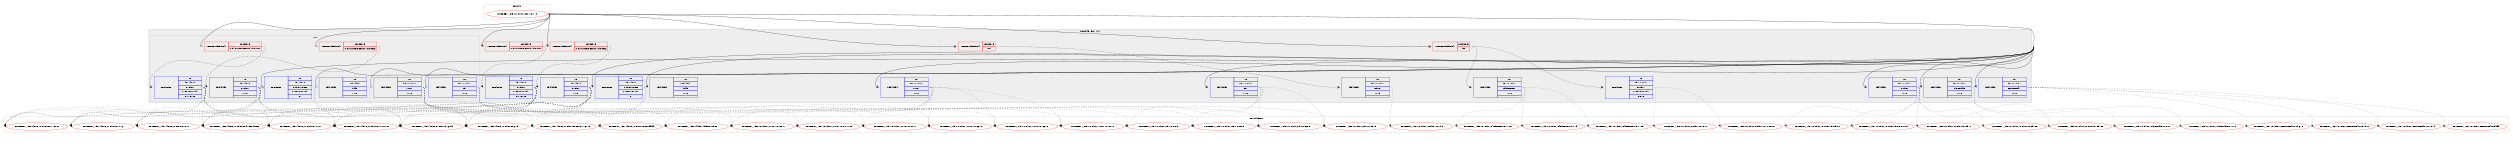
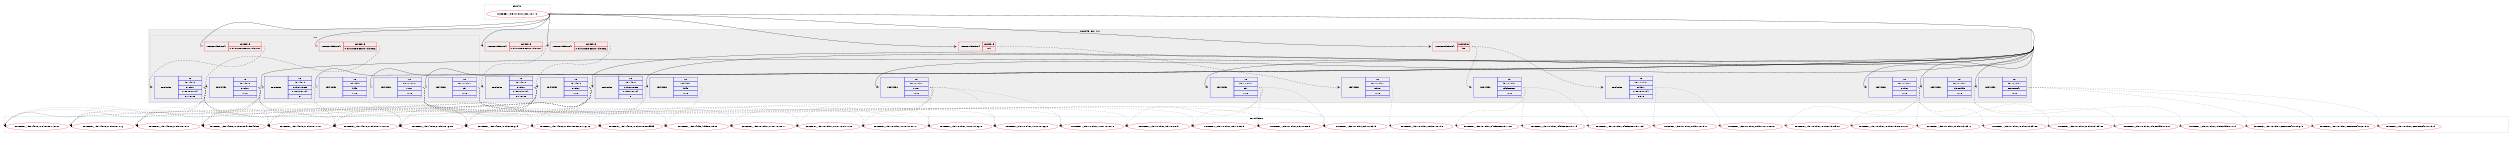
  digraph {
    compound=true
    concentrate=true
    fontname="DejaVu Sans Mono"
    fontsize=10
    newrank=true
    rankdir=TB
    ranksep=1.5
    node [color=red fontname="DejaVu Sans Mono" fontsize=10]
    edge [arrowhead=vee fontname="DejaVu Sans Mono" headport=w style=dotted tailport=e weight=100]
    n1 [label="portage://dev-python/h5py-2.7.1" width=4]
    n2 [color=blue label=<<TABLE BORDER="0" CELLBORDER="1" CELLSPACING="0" CELLPADDING="4" WIDTH="220"><TR><TD ROWSPAN="6" CELLPADDING="30">pack_dep</TD></TR><TR><TD WIDTH="110">no</TD></TR><TR><TD>dev-python</TD></TR><TR><TD>alabaster</TD></TR><TR><TD>none</TD></TR><TR><TD></TD></TR></TABLE>> shape=none]
    n3 [color=blue label=<<TABLE BORDER="0" CELLBORDER="1" CELLSPACING="0" CELLPADDING="4" WIDTH="220"><TR><TD ROWSPAN="6" CELLPADDING="30">pack_dep</TD></TR><TR><TD WIDTH="110">no</TD></TR><TR><TD>dev-python</TD></TR><TR><TD>sphinx</TD></TR><TR><TD>greaterequal</TD></TR><TR><TD>1.3.1</TD></TR></TABLE>> shape=none]
    n4 [label=<<TABLE BORDER="0" CELLBORDER="1" CELLSPACING="0" CELLPADDING="4"><TR><TD ROWSPAN="3" CELLPADDING="10">use_conditional</TD></TR><TR><TD>positive</TD></TR><TR><TD>doc</TD></TR></TABLE>> shape=none]
    n5 [color=blue label=<<TABLE BORDER="0" CELLBORDER="1" CELLSPACING="0" CELLPADDING="4" WIDTH="220"><TR><TD ROWSPAN="6" CELLPADDING="30">pack_dep</TD></TR><TR><TD WIDTH="110">no</TD></TR><TR><TD>dev-python</TD></TR><TR><TD>mpi4py</TD></TR><TR><TD>none</TD></TR><TR><TD></TD></TR></TABLE>> shape=none]
    n6 [label=<<TABLE BORDER="0" CELLBORDER="1" CELLSPACING="0" CELLPADDING="4"><TR><TD ROWSPAN="3" CELLPADDING="10">use_conditional</TD></TR><TR><TD>positive</TD></TR><TR><TD>mpi</TD></TR></TABLE>> shape=none]
    n7 [color=blue label=<<TABLE BORDER="0" CELLBORDER="1" CELLSPACING="0" CELLPADDING="4" WIDTH="220"><TR><TD ROWSPAN="6" CELLPADDING="30">pack_dep</TD></TR><TR><TD WIDTH="110">no</TD></TR><TR><TD>dev-lang</TD></TR><TR><TD>python</TD></TR><TR><TD>greaterequal</TD></TR><TR><TD>2.7.5-r2</TD></TR></TABLE>> shape=none]
    n8 [label=<<TABLE BORDER="0" CELLBORDER="1" CELLSPACING="0" CELLPADDING="4"><TR><TD ROWSPAN="3" CELLPADDING="10">use_conditional</TD></TR><TR><TD>positive</TD></TR><TR><TD>python_targets_python2_7</TD></TR></TABLE>> shape=none]
    n9 [color=blue label=<<TABLE BORDER="0" CELLBORDER="1" CELLSPACING="0" CELLPADDING="4" WIDTH="220"><TR><TD ROWSPAN="6" CELLPADDING="30">pack_dep</TD></TR><TR><TD WIDTH="110">no</TD></TR><TR><TD>dev-lang</TD></TR><TR><TD>python</TD></TR><TR><TD>none</TD></TR><TR><TD></TD></TR></TABLE>> shape=none]
    n10 [label=<<TABLE BORDER="0" CELLBORDER="1" CELLSPACING="0" CELLPADDING="4"><TR><TD ROWSPAN="3" CELLPADDING="10">use_conditional</TD></TR><TR><TD>positive</TD></TR><TR><TD>python_targets_python3_6</TD></TR></TABLE>> shape=none]
    n11 [color=blue label=<<TABLE BORDER="0" CELLBORDER="1" CELLSPACING="0" CELLPADDING="4" WIDTH="220"><TR><TD ROWSPAN="6" CELLPADDING="30">pack_dep</TD></TR><TR><TD WIDTH="110">no</TD></TR><TR><TD>dev-lang</TD></TR><TR><TD>python-exec</TD></TR><TR><TD>greaterequal</TD></TR><TR><TD>2</TD></TR></TABLE>> shape=none]
    n12 [color=blue label=<<TABLE BORDER="0" CELLBORDER="1" CELLSPACING="0" CELLPADDING="4" WIDTH="220"><TR><TD ROWSPAN="6" CELLPADDING="30">pack_dep</TD></TR><TR><TD WIDTH="110">no</TD></TR><TR><TD>dev-python</TD></TR><TR><TD>cython</TD></TR><TR><TD>none</TD></TR><TR><TD></TD></TR></TABLE>> shape=none]
    n13 [color=blue label=<<TABLE BORDER="0" CELLBORDER="1" CELLSPACING="0" CELLPADDING="4" WIDTH="220"><TR><TD ROWSPAN="6" CELLPADDING="30">pack_dep</TD></TR><TR><TD WIDTH="110">no</TD></TR><TR><TD>dev-python</TD></TR><TR><TD>numpy</TD></TR><TR><TD>none</TD></TR><TR><TD></TD></TR></TABLE>> shape=none]
    n14 [color=blue label=<<TABLE BORDER="0" CELLBORDER="1" CELLSPACING="0" CELLPADDING="4" WIDTH="220"><TR><TD ROWSPAN="6" CELLPADDING="30">pack_dep</TD></TR><TR><TD WIDTH="110">no</TD></TR><TR><TD>dev-python</TD></TR><TR><TD>pkgconfig</TD></TR><TR><TD>none</TD></TR><TR><TD></TD></TR></TABLE>> shape=none]
    n15 [color=blue label=<<TABLE BORDER="0" CELLBORDER="1" CELLSPACING="0" CELLPADDING="4" WIDTH="220"><TR><TD ROWSPAN="6" CELLPADDING="30">pack_dep</TD></TR><TR><TD WIDTH="110">no</TD></TR><TR><TD>dev-python</TD></TR><TR><TD>setuptools</TD></TR><TR><TD>none</TD></TR><TR><TD></TD></TR></TABLE>> shape=none]
    n16 [color=blue label=<<TABLE BORDER="0" CELLBORDER="1" CELLSPACING="0" CELLPADDING="4" WIDTH="220"><TR><TD ROWSPAN="6" CELLPADDING="30">pack_dep</TD></TR><TR><TD WIDTH="110">no</TD></TR><TR><TD>dev-python</TD></TR><TR><TD>six</TD></TR><TR><TD>none</TD></TR><TR><TD></TD></TR></TABLE>> shape=none]
    n17 [color=blue label=<<TABLE BORDER="0" CELLBORDER="1" CELLSPACING="0" CELLPADDING="4" WIDTH="220"><TR><TD ROWSPAN="6" CELLPADDING="30">pack_dep</TD></TR><TR><TD WIDTH="110">no</TD></TR><TR><TD>sci-libs</TD></TR><TR><TD>hdf5</TD></TR><TR><TD>none</TD></TR><TR><TD></TD></TR></TABLE>> shape=none]
    n18 [color=blue label=<<TABLE BORDER="0" CELLBORDER="1" CELLSPACING="0" CELLPADDING="4" WIDTH="220"><TR><TD ROWSPAN="6" CELLPADDING="30">pack_dep</TD></TR><TR><TD WIDTH="110">no</TD></TR><TR><TD>dev-lang</TD></TR><TR><TD>python</TD></TR><TR><TD>greaterequal</TD></TR><TR><TD>2.7.5-r2</TD></TR></TABLE>> shape=none]
    n19 [label=<<TABLE BORDER="0" CELLBORDER="1" CELLSPACING="0" CELLPADDING="4"><TR><TD ROWSPAN="3" CELLPADDING="10">use_conditional</TD></TR><TR><TD>positive</TD></TR><TR><TD>python_targets_python2_7</TD></TR></TABLE>> shape=none]
    n20 [color=blue label=<<TABLE BORDER="0" CELLBORDER="1" CELLSPACING="0" CELLPADDING="4" WIDTH="220"><TR><TD ROWSPAN="6" CELLPADDING="30">pack_dep</TD></TR><TR><TD WIDTH="110">no</TD></TR><TR><TD>dev-lang</TD></TR><TR><TD>python</TD></TR><TR><TD>none</TD></TR><TR><TD></TD></TR></TABLE>> shape=none]
    n21 [label=<<TABLE BORDER="0" CELLBORDER="1" CELLSPACING="0" CELLPADDING="4"><TR><TD ROWSPAN="3" CELLPADDING="10">use_conditional</TD></TR><TR><TD>positive</TD></TR><TR><TD>python_targets_python3_6</TD></TR></TABLE>> shape=none]
    n22 [color=blue label=<<TABLE BORDER="0" CELLBORDER="1" CELLSPACING="0" CELLPADDING="4" WIDTH="220"><TR><TD ROWSPAN="6" CELLPADDING="30">pack_dep</TD></TR><TR><TD WIDTH="110">no</TD></TR><TR><TD>dev-lang</TD></TR><TR><TD>python-exec</TD></TR><TR><TD>greaterequal</TD></TR><TR><TD>2</TD></TR></TABLE>> shape=none]
    n23 [color=blue label=<<TABLE BORDER="0" CELLBORDER="1" CELLSPACING="0" CELLPADDING="4" WIDTH="220"><TR><TD ROWSPAN="6" CELLPADDING="30">pack_dep</TD></TR><TR><TD WIDTH="110">no</TD></TR><TR><TD>dev-python</TD></TR><TR><TD>numpy</TD></TR><TR><TD>none</TD></TR><TR><TD></TD></TR></TABLE>> shape=none]
    n24 [color=blue label=<<TABLE BORDER="0" CELLBORDER="1" CELLSPACING="0" CELLPADDING="4" WIDTH="220"><TR><TD ROWSPAN="6" CELLPADDING="30">pack_dep</TD></TR><TR><TD WIDTH="110">no</TD></TR><TR><TD>dev-python</TD></TR><TR><TD>six</TD></TR><TR><TD>none</TD></TR><TR><TD></TD></TR></TABLE>> shape=none]
    n25 [color=blue label=<<TABLE BORDER="0" CELLBORDER="1" CELLSPACING="0" CELLPADDING="4" WIDTH="220"><TR><TD ROWSPAN="6" CELLPADDING="30">pack_dep</TD></TR><TR><TD WIDTH="110">no</TD></TR><TR><TD>sci-libs</TD></TR><TR><TD>hdf5</TD></TR><TR><TD>none</TD></TR><TR><TD></TD></TR></TABLE>> shape=none]
    n26 [label="portage://dev-python/sphinx-2.0.1" width=4]
    n27 [label="portage://dev-python/sphinx-1.7.5-r1" width=4]
    n28 [label="portage://dev-python/alabaster-0.7.9" width=4]
    n29 [label="portage://dev-python/alabaster-0.7.11" width=4]
    n30 [label="portage://dev-python/alabaster-0.7.10" width=4]
    n31 [label="portage://dev-python/mpi4py-3.0.2" width=4]
    n32 [label="portage://dev-lang/python-3.9.0_alpha2" width=4]
    n33 [label="portage://dev-lang/python-3.8.1" width=4]
    n34 [label="portage://dev-lang/python-3.7.6" width=4]
    n35 [label="portage://dev-lang/python-3.7.5-r1" width=4]
    n36 [label="portage://dev-lang/python-3.6.9" width=4]
    n37 [label="portage://dev-lang/python-3.6.10" width=4]
    n38 [label="portage://dev-lang/python-2.7.17-r1" width=4]
    n39 [label="portage://dev-lang/python-2.7.17" width=4]
    n40 [label="portage://dev-lang/python-exec-9999" width=4]
    n41 [label="portage://dev-lang/python-exec-2.4.6-r1" width=4]
    n42 [label="portage://dev-python/cython-0.29.4" width=4]
    n43 [label="portage://dev-python/cython-0.22.14-r1" width=4]
    n44 [label="portage://dev-python/cython-0.29.14" width=4]
    n45 [label="portage://dev-python/cython-0.29.13" width=4]
    n46 [label="portage://dev-python/cython-0.29.12" width=4]
    n47 [label="portage://dev-python/numpy-1.17.4-r1" width=4]
    n48 [label="portage://dev-python/numpy-1.17.4" width=4]
    n49 [label="portage://dev-python/numpy-1.16.5" width=4]
    n50 [label="portage://dev-python/numpy-1.16.1" width=4]
    n51 [label="portage://dev-python/numpy-1.15.4" width=4]
    n52 [label="portage://dev-python/numpy-1.14.5" width=4]
    n53 [label="portage://dev-python/pkgconfig-1.4.0" width=4]
    n54 [label="portage://dev-python/pkgconfig-1.2.2" width=4]
-   n55 [label="portage://dev-python/setuptools-9999" width=4]
    n56 [label="portage://dev-python/setuptools-44.0.0" width=4]
    n57 [label="portage://dev-python/setuptools-42.0.2" width=4]
    n58 [label="portage://dev-python/setuptools-40.6.3" width=4]
    n59 [label="portage://dev-python/six-1.13.0" width=4]
    n60 [label="portage://dev-python/six-1.12.0" width=4]
    n61 [label="portage://dev-python/six-1.11.0" width=4]
    n62 [label="portage://dev-python/six-1.10.0" width=4]
    n63 [label="portage://dev-libs/hdf5-1.10.5" width=4]
    subgraph cluster_1 {
      color=gray
      label=<<i>ebuild</i>>
      n1
    }
    subgraph cluster_2 {
      color=gray
      label=<<i>dependencies</i>>
      subgraph cluster_3 {
        color=gray
        fillcolor="#eeeeee"
        label=<<i>compile</i>>
        style=filled
        subgraph sub_4 {
          color=gray
          fillcolor="#eeeeee"
          label=<<i>compile</i>>
          style=filled
          n4
          subgraph sub_5 {
            color=gray
            fillcolor="#eeeeee"
            label=<<i>compile</i>>
            style=filled
            n2
          }
          subgraph sub_6 {
            color=gray
            fillcolor="#eeeeee"
            label=<<i>compile</i>>
            style=filled
            n3
          }
        }
        subgraph sub_7 {
          color=gray
          fillcolor="#eeeeee"
          label=<<i>compile</i>>
          style=filled
          n6
          subgraph sub_8 {
            color=gray
            fillcolor="#eeeeee"
            label=<<i>compile</i>>
            style=filled
            n5
          }
        }
        subgraph sub_9 {
          color=gray
          fillcolor="#eeeeee"
          label=<<i>compile</i>>
          style=filled
          n8
          subgraph sub_10 {
            color=gray
            fillcolor="#eeeeee"
            label=<<i>compile</i>>
            style=filled
            n7
          }
        }
        subgraph sub_11 {
          color=gray
          fillcolor="#eeeeee"
          label=<<i>compile</i>>
          style=filled
          n10
          subgraph sub_12 {
            color=gray
            fillcolor="#eeeeee"
            label=<<i>compile</i>>
            style=filled
            n9
          }
        }
        subgraph sub_13 {
          color=gray
          fillcolor="#eeeeee"
          label=<<i>compile</i>>
          style=filled
          n11
        }
        subgraph sub_14 {
          color=gray
          fillcolor="#eeeeee"
          label=<<i>compile</i>>
          style=filled
          n12
        }
        subgraph sub_15 {
          color=gray
          fillcolor="#eeeeee"
          label=<<i>compile</i>>
          style=filled
          n13
        }
        subgraph sub_16 {
          color=gray
          fillcolor="#eeeeee"
          label=<<i>compile</i>>
          style=filled
          n14
        }
        subgraph sub_17 {
          color=gray
          fillcolor="#eeeeee"
          label=<<i>compile</i>>
          style=filled
          n15
        }
        subgraph sub_18 {
          color=gray
          fillcolor="#eeeeee"
          label=<<i>compile</i>>
          style=filled
          n16
        }
        subgraph sub_19 {
          color=gray
          fillcolor="#eeeeee"
          label=<<i>compile</i>>
          style=filled
          n17
        }
      }
      subgraph cluster_20 {
        color=gray
        fillcolor="#eeeeee"
        label=<<i>compile and run</i>>
        style=filled
      }
      subgraph cluster_21 {
        color=gray
        fillcolor="#eeeeee"
        label=<<i>run</i>>
        style=filled
        subgraph sub_22 {
          color=gray
          fillcolor="#eeeeee"
          label=<<i>run</i>>
          style=filled
          n19
          subgraph sub_23 {
            color=gray
            fillcolor="#eeeeee"
            label=<<i>run</i>>
            style=filled
            n18
          }
        }
        subgraph sub_24 {
          color=gray
          fillcolor="#eeeeee"
          label=<<i>run</i>>
          style=filled
          n21
          subgraph sub_25 {
            color=gray
            fillcolor="#eeeeee"
            label=<<i>run</i>>
            style=filled
            n20
          }
        }
        subgraph sub_26 {
          color=gray
          fillcolor="#eeeeee"
          label=<<i>run</i>>
          style=filled
          n22
        }
        subgraph sub_27 {
          color=gray
          fillcolor="#eeeeee"
          label=<<i>run</i>>
          style=filled
          n23
        }
        subgraph sub_28 {
          color=gray
          fillcolor="#eeeeee"
          label=<<i>run</i>>
          style=filled
          n24
        }
        subgraph sub_29 {
          color=gray
          fillcolor="#eeeeee"
          label=<<i>run</i>>
          style=filled
          n25
        }
      }
    }
    subgraph cluster_30 {
      color=gray
      label=<<i>candidates</i>>
      rank=same
      subgraph sub_31 {
        color=black
        label=<<i>candidates</i>>
        nodesep=1
        rank=same
        n26
        n27
      }
      subgraph sub_32 {
        color=black
        label=<<i>candidates</i>>
        nodesep=1
        rank=same
        n28
        n29
        n30
      }
      subgraph sub_33 {
        color=black
        label=<<i>candidates</i>>
        nodesep=1
        rank=same
        n31
      }
      subgraph sub_34 {
        color=black
        label=<<i>candidates</i>>
        nodesep=1
        rank=same
        n32
        n33
        n34
        n35
        n36
        n37
        n38
        n39
      }
      subgraph sub_35 {
        color=black
        label=<<i>candidates</i>>
        nodesep=1
        rank=same
        n32
        n33
        n34
        n35
        n36
        n37
        n38
        n39
      }
      subgraph sub_36 {
        color=black
        label=<<i>candidates</i>>
        nodesep=1
        rank=same
        n40
        n41
      }
      subgraph sub_37 {
        color=black
        label=<<i>candidates</i>>
        nodesep=1
        rank=same
        n42
        n43
        n44
        n45
        n46
      }
      subgraph sub_38 {
        color=black
        label=<<i>candidates</i>>
        nodesep=1
        rank=same
        n47
        n48
        n49
        n50
        n51
        n52
      }
      subgraph sub_39 {
        color=black
        label=<<i>candidates</i>>
        nodesep=1
        rank=same
        n53
        n54
      }
      subgraph sub_40 {
        color=black
        label=<<i>candidates</i>>
        nodesep=1
        rank=same
-       n55
        n56
        n57
        n58
      }
      subgraph sub_41 {
        color=black
        label=<<i>candidates</i>>
        nodesep=1
        rank=same
        n59
        n60
        n61
        n62
      }
      subgraph sub_42 {
        color=black
        label=<<i>candidates</i>>
        nodesep=1
        rank=same
        n63
      }
      subgraph sub_43 {
        color=black
        label=<<i>candidates</i>>
        nodesep=1
        rank=same
        n32
        n33
        n34
        n35
        n36
        n37
        n38
        n39
      }
      subgraph sub_44 {
        color=black
        label=<<i>candidates</i>>
        nodesep=1
        rank=same
        n32
        n33
        n34
        n35
        n36
        n37
        n38
        n39
      }
      subgraph sub_45 {
        color=black
        label=<<i>candidates</i>>
        nodesep=1
        rank=same
        n40
        n41
      }
      subgraph sub_46 {
        color=black
        label=<<i>candidates</i>>
        nodesep=1
        rank=same
        n47
        n48
        n49
        n50
        n51
        n52
      }
      subgraph sub_47 {
        color=black
        label=<<i>candidates</i>>
        nodesep=1
        rank=same
        n59
        n60
        n61
        n62
      }
      subgraph sub_48 {
        color=black
        label=<<i>candidates</i>>
        nodesep=1
        rank=same
        n63
      }
    }
    n1 -> n4 [style=solid weight=20]
    n1 -> n6 [style=solid weight=20]
    n1 -> n8 [style=solid weight=20]
    n1 -> n10 [style=solid weight=20]
    n1 -> n11 [style=solid weight=20]
    n1 -> n12 [style=solid weight=20]
    n1 -> n13 [style=solid weight=20]
    n1 -> n14 [style=solid weight=20]
    n1 -> n15 [style=solid weight=20]
    n1 -> n16 [style=solid weight=20]
    n1 -> n17 [style=solid weight=20]
    n1 -> n19 [arrowhead=odot style=solid weight=20]
    n1 -> n21 [arrowhead=odot style=solid weight=20]
    n1 -> n22 [arrowhead=odot style=solid weight=20]
    n1 -> n23 [arrowhead=odot style=solid weight=20]
    n1 -> n24 [arrowhead=odot style=solid weight=20]
    n1 -> n25 [arrowhead=odot style=solid weight=20]
    n2 -> n28
    n2 -> n29
    n2 -> n30
    n3 -> n26
    n3 -> n27
    n4 -> n2 [style=dashed weight=20]
    n4 -> n3 [style=dashed weight=20]
    n5 -> n31
    n6 -> n5 [style=dashed weight=20]
    n7 -> n32
    n7 -> n33
    n7 -> n34
    n7 -> n35
    n7 -> n36
    n7 -> n37
    n7 -> n38
    n7 -> n39
    n8 -> n7 [style=dashed weight=20]
    n9 -> n32
    n9 -> n33
    n9 -> n34
    n9 -> n35
    n9 -> n36
    n9 -> n37
    n9 -> n38
    n9 -> n39
    n10 -> n9 [style=dashed weight=20]
    n11 -> n40
    n11 -> n41
    n12 -> n42
    n12 -> n43
    n12 -> n44
    n12 -> n45
    n12 -> n46
    n13 -> n47
    n13 -> n48
    n13 -> n49
    n13 -> n50
    n13 -> n51
    n13 -> n52
    n14 -> n53
    n14 -> n54
-   n15 -> n55
    n15 -> n56
    n15 -> n57
    n15 -> n58
    n16 -> n59
    n16 -> n60
    n16 -> n61
    n16 -> n62
    n17 -> n63
    n18 -> n32
    n18 -> n33
    n18 -> n34
    n18 -> n35
    n18 -> n36
    n18 -> n37
    n18 -> n38
    n18 -> n39
    n19 -> n18 [style=dashed weight=20]
    n20 -> n32
    n20 -> n33
    n20 -> n34
    n20 -> n35
    n20 -> n36
    n20 -> n37
    n20 -> n38
    n20 -> n39
    n21 -> n20 [style=dashed weight=20]
    n22 -> n40
    n22 -> n41
    n23 -> n47
    n23 -> n48
    n23 -> n49
    n23 -> n50
    n23 -> n51
    n23 -> n52
    n24 -> n59
    n24 -> n60
    n24 -> n61
    n24 -> n62
    n25 -> n63
  }
